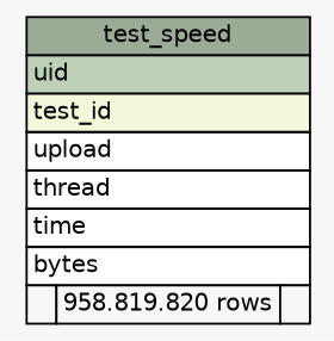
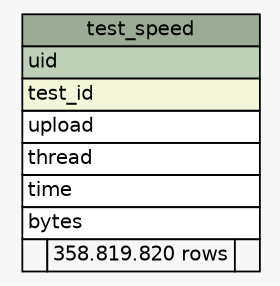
  digraph {
    bgcolor="#f7f7f7"
    fontname=Helvetica
    fontsize=11
    nodesep=0.18
    rankdir=RL
    ranksep=0.46
-   n1 [fontname=Helvetica fontsize=11 label=<     <TABLE BORDER="0" CELLBORDER="1" CELLSPACING="0" BGCOLOR="#ffffff">       <TR><TD COLSPAN="3" BGCOLOR="#9bab96" ALIGN="CENTER">test_speed</TD></TR>       <TR><TD PORT="uid" COLSPAN="3" BGCOLOR="#bed1b8" ALIGN="LEFT">uid</TD></TR>       <TR><TD PORT="test_id" COLSPAN="3" BGCOLOR="#f4f7da" ALIGN="LEFT">test_id</TD></TR>       <TR><TD PORT="upload" COLSPAN="3" ALIGN="LEFT">upload</TD></TR>       <TR><TD PORT="thread" COLSPAN="3" ALIGN="LEFT">thread</TD></TR>       <TR><TD PORT="time" COLSPAN="3" ALIGN="LEFT">time</TD></TR>       <TR><TD PORT="bytes" COLSPAN="3" ALIGN="LEFT">bytes</TD></TR>       <TR><TD ALIGN="LEFT" BGCOLOR="#f7f7f7">  </TD><TD ALIGN="RIGHT" BGCOLOR="#f7f7f7">958.819.820 rows</TD><TD ALIGN="RIGHT" BGCOLOR="#f7f7f7">  </TD></TR>     </TABLE>> shape=plaintext]
+   n1 [fontname=Helvetica fontsize=11 label=<     <TABLE BORDER="0" CELLBORDER="1" CELLSPACING="0" BGCOLOR="#ffffff">       <TR><TD COLSPAN="3" BGCOLOR="#9bab96" ALIGN="CENTER">test_speed</TD></TR>       <TR><TD PORT="uid" COLSPAN="3" BGCOLOR="#bed1b8" ALIGN="LEFT">uid</TD></TR>       <TR><TD PORT="test_id" COLSPAN="3" BGCOLOR="#f4f7da" ALIGN="LEFT">test_id</TD></TR>       <TR><TD PORT="upload" COLSPAN="3" ALIGN="LEFT">upload</TD></TR>       <TR><TD PORT="thread" COLSPAN="3" ALIGN="LEFT">thread</TD></TR>       <TR><TD PORT="time" COLSPAN="3" ALIGN="LEFT">time</TD></TR>       <TR><TD PORT="bytes" COLSPAN="3" ALIGN="LEFT">bytes</TD></TR>       <TR><TD ALIGN="LEFT" BGCOLOR="#f7f7f7">  </TD><TD ALIGN="RIGHT" BGCOLOR="#f7f7f7">358.819.820 rows</TD><TD ALIGN="RIGHT" BGCOLOR="#f7f7f7">  </TD></TR>     </TABLE>> shape=plaintext]
  }
